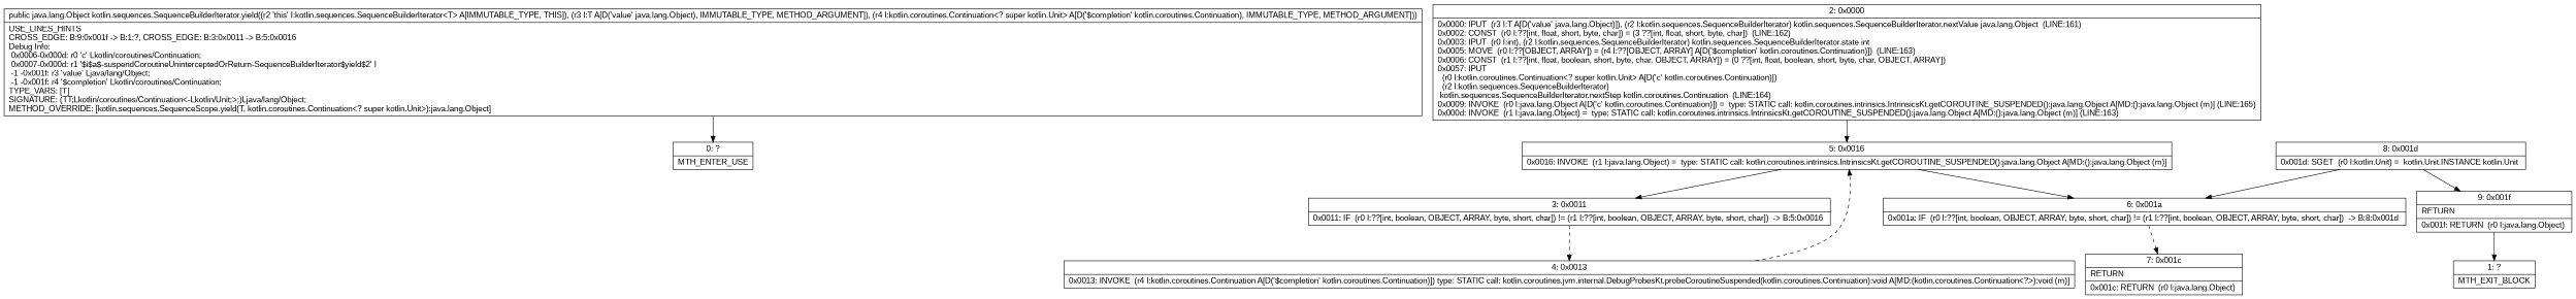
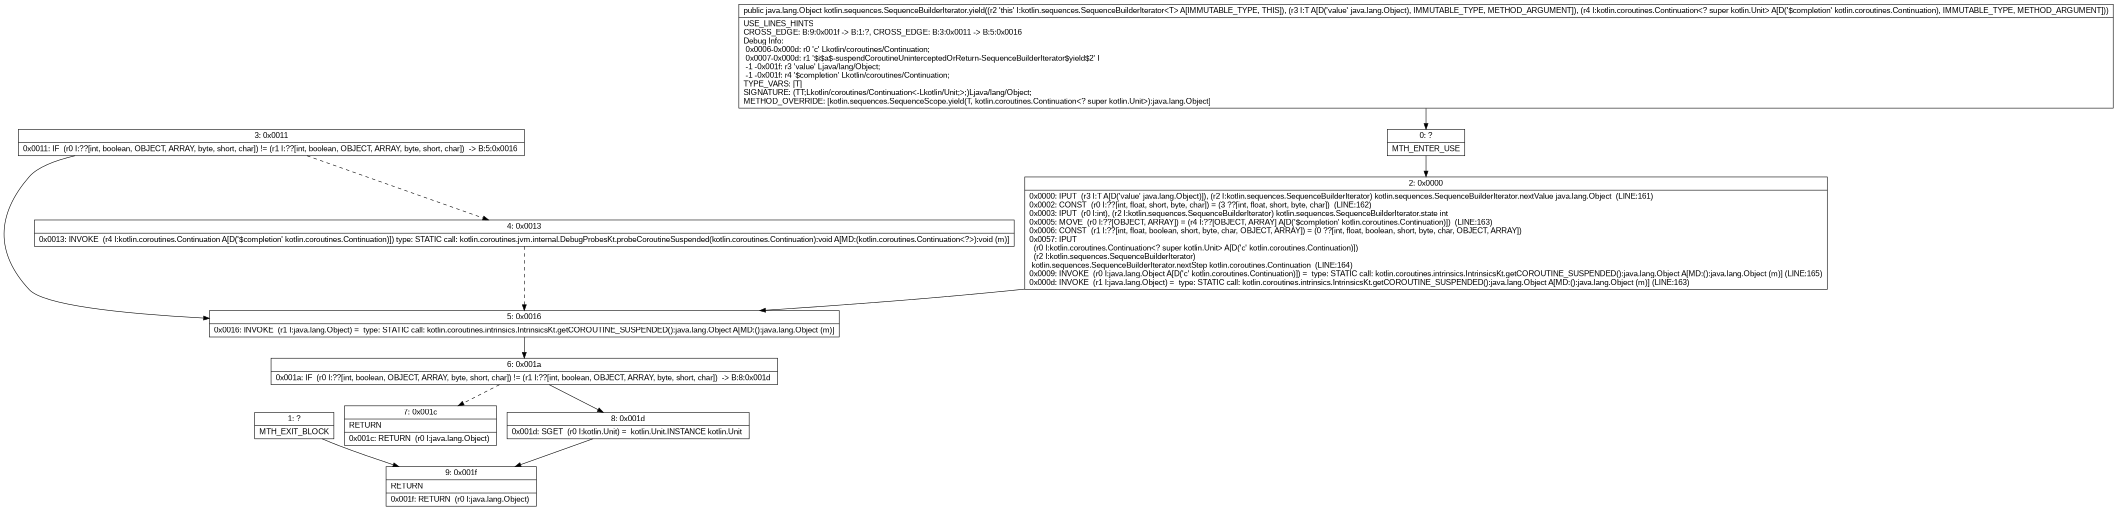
  digraph {
    fontname="Liberation Sans"
    node [fontname="Liberation Sans" shape=record]
    edge [fontname="Liberation Sans"]
    n1 [label="{0\:\ ?|MTH_ENTER_USE\l}"]
    n2 [label="{2\:\ 0x0000|0x0000: IPUT  (r3 I:T A[D('value' java.lang.Object)]), (r2 I:kotlin.sequences.SequenceBuilderIterator) kotlin.sequences.SequenceBuilderIterator.nextValue java.lang.Object  (LINE:161)\l0x0002: CONST  (r0 I:??[int, float, short, byte, char]) = (3 ??[int, float, short, byte, char])  (LINE:162)\l0x0003: IPUT  (r0 I:int), (r2 I:kotlin.sequences.SequenceBuilderIterator) kotlin.sequences.SequenceBuilderIterator.state int \l0x0005: MOVE  (r0 I:??[OBJECT, ARRAY]) = (r4 I:??[OBJECT, ARRAY] A[D('$completion' kotlin.coroutines.Continuation)])  (LINE:163)\l0x0006: CONST  (r1 I:??[int, float, boolean, short, byte, char, OBJECT, ARRAY]) = (0 ??[int, float, boolean, short, byte, char, OBJECT, ARRAY]) \l0x0057: IPUT  \l  (r0 I:kotlin.coroutines.Continuation\<? super kotlin.Unit\> A[D('c' kotlin.coroutines.Continuation)])\l  (r2 I:kotlin.sequences.SequenceBuilderIterator)\l kotlin.sequences.SequenceBuilderIterator.nextStep kotlin.coroutines.Continuation  (LINE:164)\l0x0009: INVOKE  (r0 I:java.lang.Object A[D('c' kotlin.coroutines.Continuation)]) =  type: STATIC call: kotlin.coroutines.intrinsics.IntrinsicsKt.getCOROUTINE_SUSPENDED():java.lang.Object A[MD:():java.lang.Object (m)] (LINE:165)\l0x000d: INVOKE  (r1 I:java.lang.Object) =  type: STATIC call: kotlin.coroutines.intrinsics.IntrinsicsKt.getCOROUTINE_SUSPENDED():java.lang.Object A[MD:():java.lang.Object (m)] (LINE:163)\l}"]
    n3 [label="{5\:\ 0x0016|0x0016: INVOKE  (r1 I:java.lang.Object) =  type: STATIC call: kotlin.coroutines.intrinsics.IntrinsicsKt.getCOROUTINE_SUSPENDED():java.lang.Object A[MD:():java.lang.Object (m)]\l}"]
    n4 [label="{3\:\ 0x0011|0x0011: IF  (r0 I:??[int, boolean, OBJECT, ARRAY, byte, short, char]) != (r1 I:??[int, boolean, OBJECT, ARRAY, byte, short, char])  \-\> B:5:0x0016 \l}"]
    n5 [label="{4\:\ 0x0013|0x0013: INVOKE  (r4 I:kotlin.coroutines.Continuation A[D('$completion' kotlin.coroutines.Continuation)]) type: STATIC call: kotlin.coroutines.jvm.internal.DebugProbesKt.probeCoroutineSuspended(kotlin.coroutines.Continuation):void A[MD:(kotlin.coroutines.Continuation\<?\>):void (m)]\l}"]
    n6 [label="{6\:\ 0x001a|0x001a: IF  (r0 I:??[int, boolean, OBJECT, ARRAY, byte, short, char]) != (r1 I:??[int, boolean, OBJECT, ARRAY, byte, short, char])  \-\> B:8:0x001d \l}"]
    n7 [label="{7\:\ 0x001c|RETURN\l|0x001c: RETURN  (r0 I:java.lang.Object) \l}"]
    n8 [label="{8\:\ 0x001d|0x001d: SGET  (r0 I:kotlin.Unit) =  kotlin.Unit.INSTANCE kotlin.Unit \l}"]
    n9 [label="{9\:\ 0x001f|RETURN\l|0x001f: RETURN  (r0 I:java.lang.Object) \l}"]
    n10 [label="{1\:\ ?|MTH_EXIT_BLOCK\l}"]
    n11 [label="{public java.lang.Object kotlin.sequences.SequenceBuilderIterator.yield((r2 'this' I:kotlin.sequences.SequenceBuilderIterator\<T\> A[IMMUTABLE_TYPE, THIS]), (r3 I:T A[D('value' java.lang.Object), IMMUTABLE_TYPE, METHOD_ARGUMENT]), (r4 I:kotlin.coroutines.Continuation\<? super kotlin.Unit\> A[D('$completion' kotlin.coroutines.Continuation), IMMUTABLE_TYPE, METHOD_ARGUMENT]))  | USE_LINES_HINTS\lCROSS_EDGE: B:9:0x001f \-\> B:1:?, CROSS_EDGE: B:3:0x0011 \-\> B:5:0x0016\lDebug Info:\l  0x0006\-0x000d: r0 'c' Lkotlin\/coroutines\/Continuation;\l  0x0007\-0x000d: r1 '$i$a$\-suspendCoroutineUninterceptedOrReturn\-SequenceBuilderIterator$yield$2' I\l  \-1 \-0x001f: r3 'value' Ljava\/lang\/Object;\l  \-1 \-0x001f: r4 '$completion' Lkotlin\/coroutines\/Continuation;\lTYPE_VARS: [T]\lSIGNATURE: (TT;Lkotlin\/coroutines\/Continuation\<\-Lkotlin\/Unit;\>;)Ljava\/lang\/Object;\lMETHOD_OVERRIDE: [kotlin.sequences.SequenceScope.yield(T, kotlin.coroutines.Continuation\<? super kotlin.Unit\>):java.lang.Object]\l}"]
+   n1 -> n2
    n2 -> n3
    n3 -> n6
-   n3 -> n4
+   n4 -> n3
    n4 -> n5 [style=dashed]
    n5 -> n3 [style=dashed]
    n6 -> n7 [style=dashed]
-   n8 -> n6
+   n6 -> n8
    n8 -> n9
-   n9 -> n10
+   n10 -> n9
    n11 -> n1
  }
